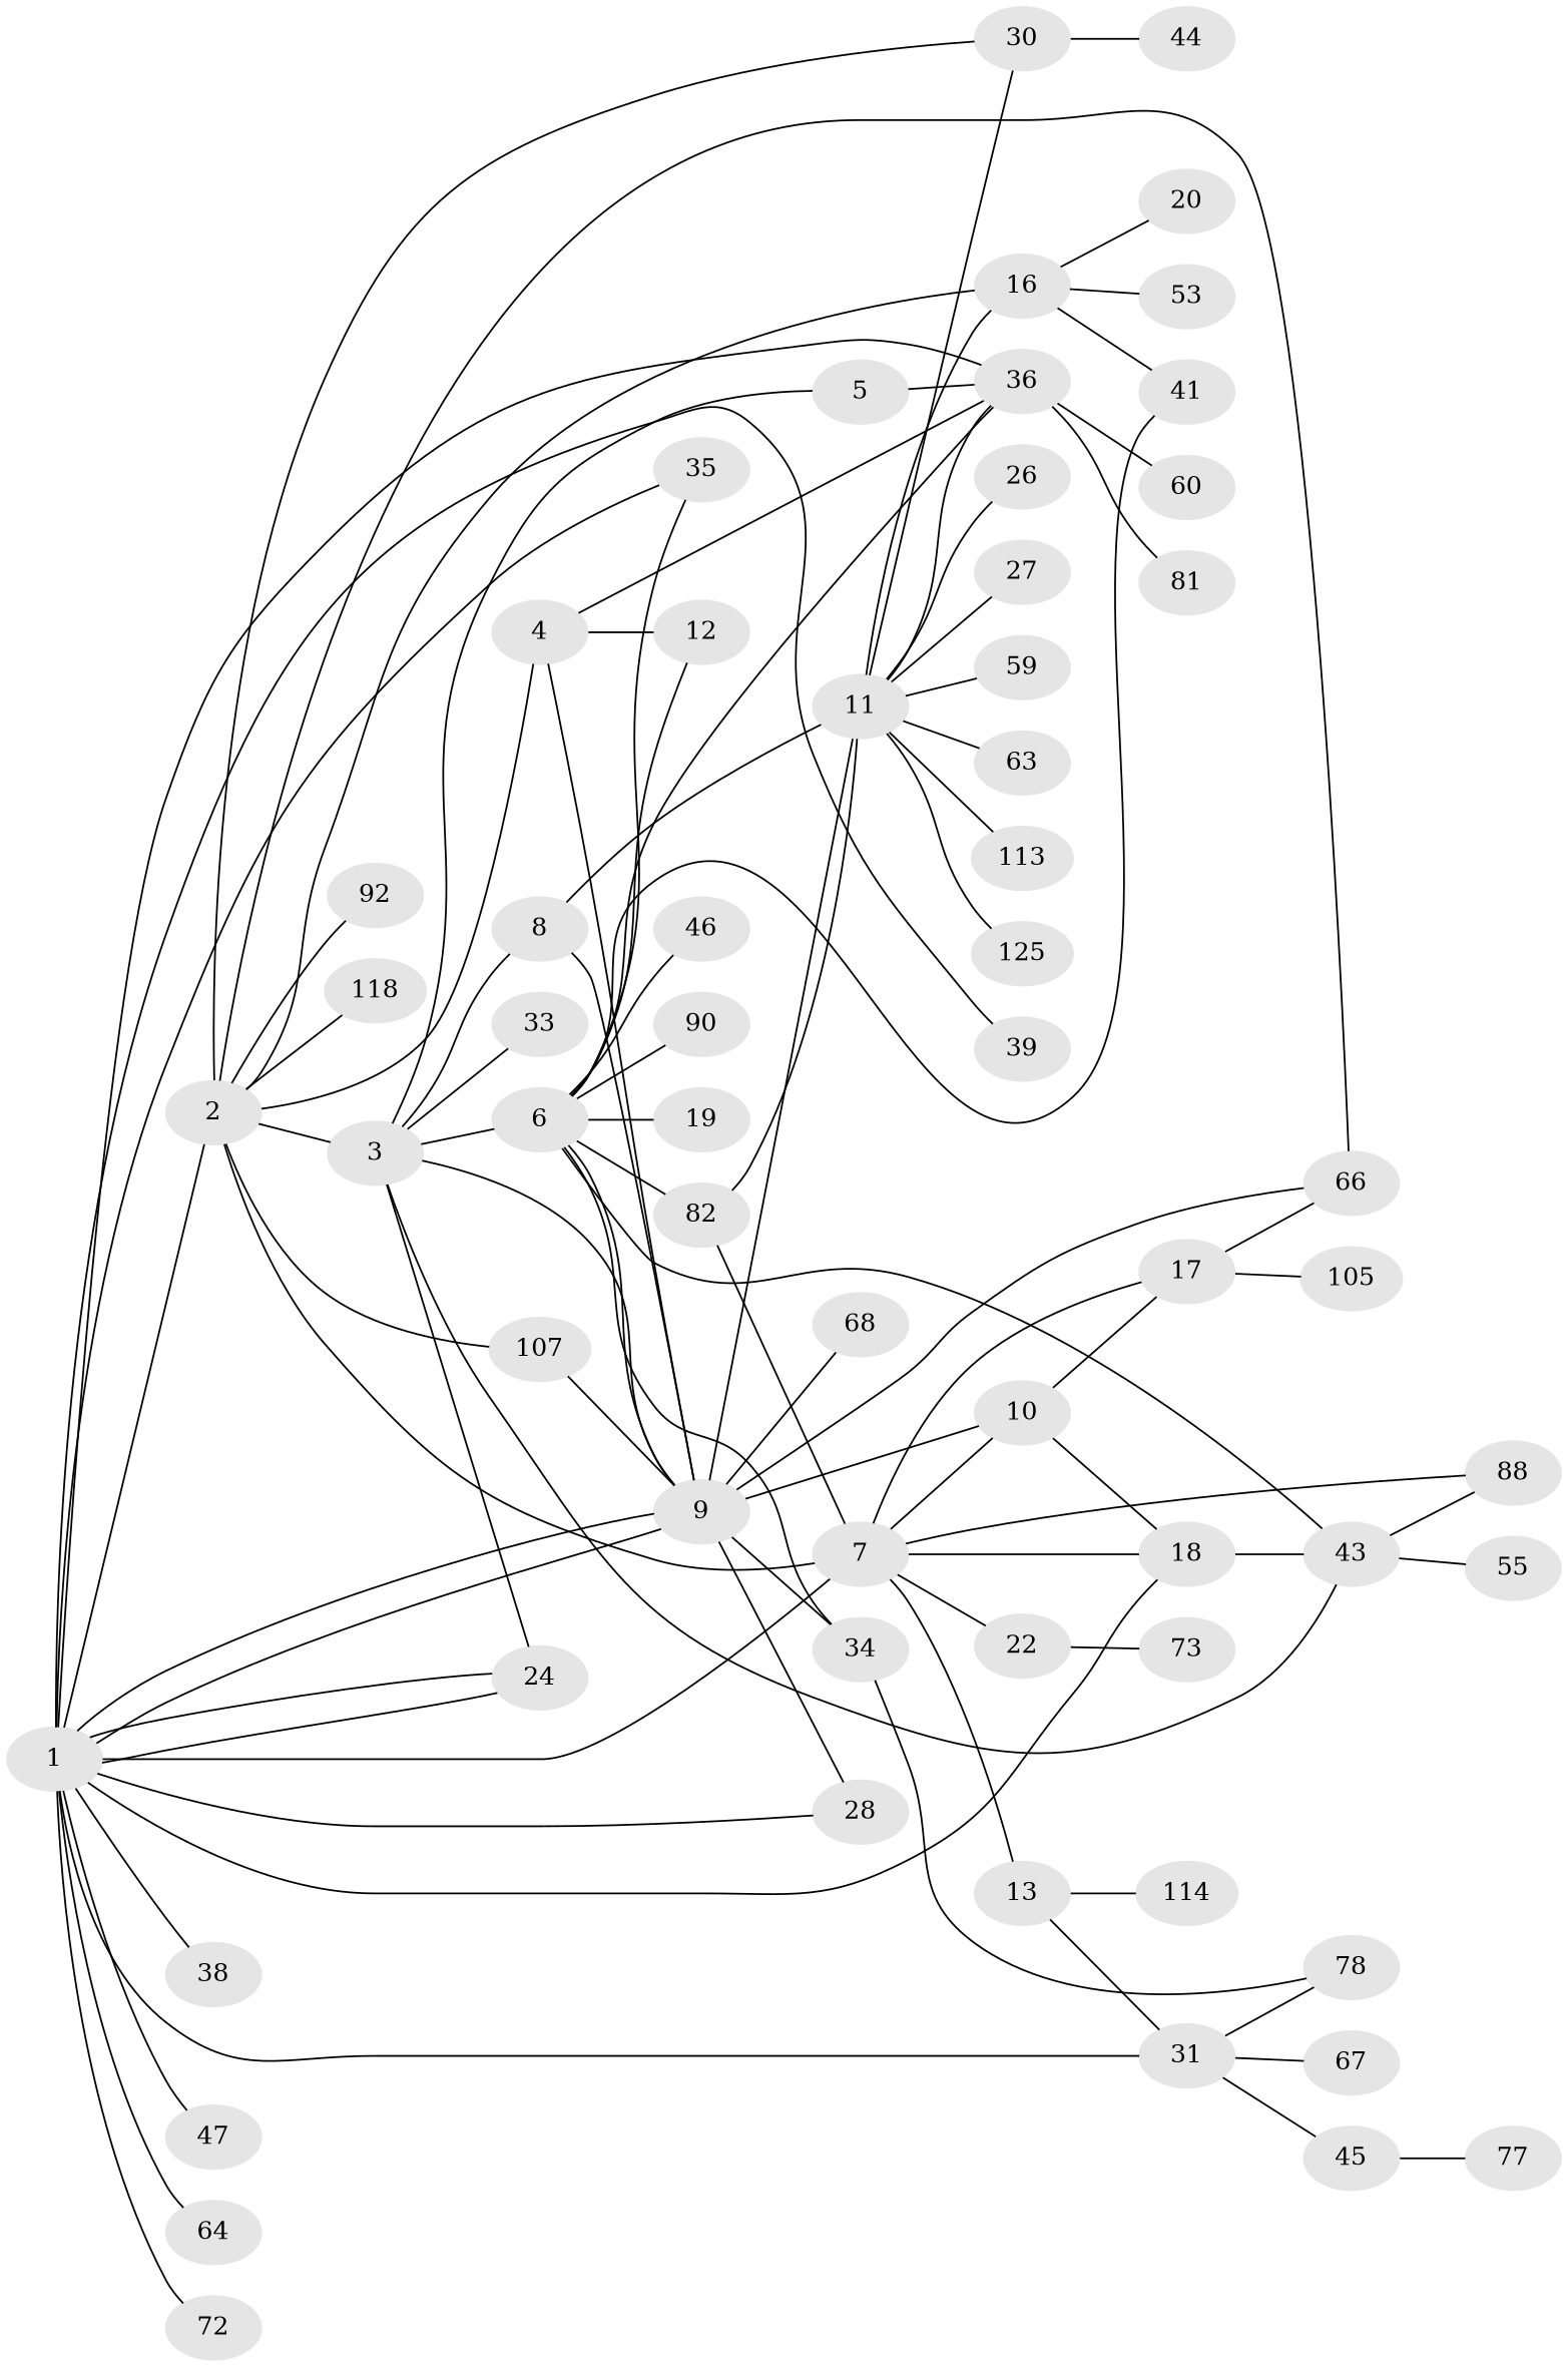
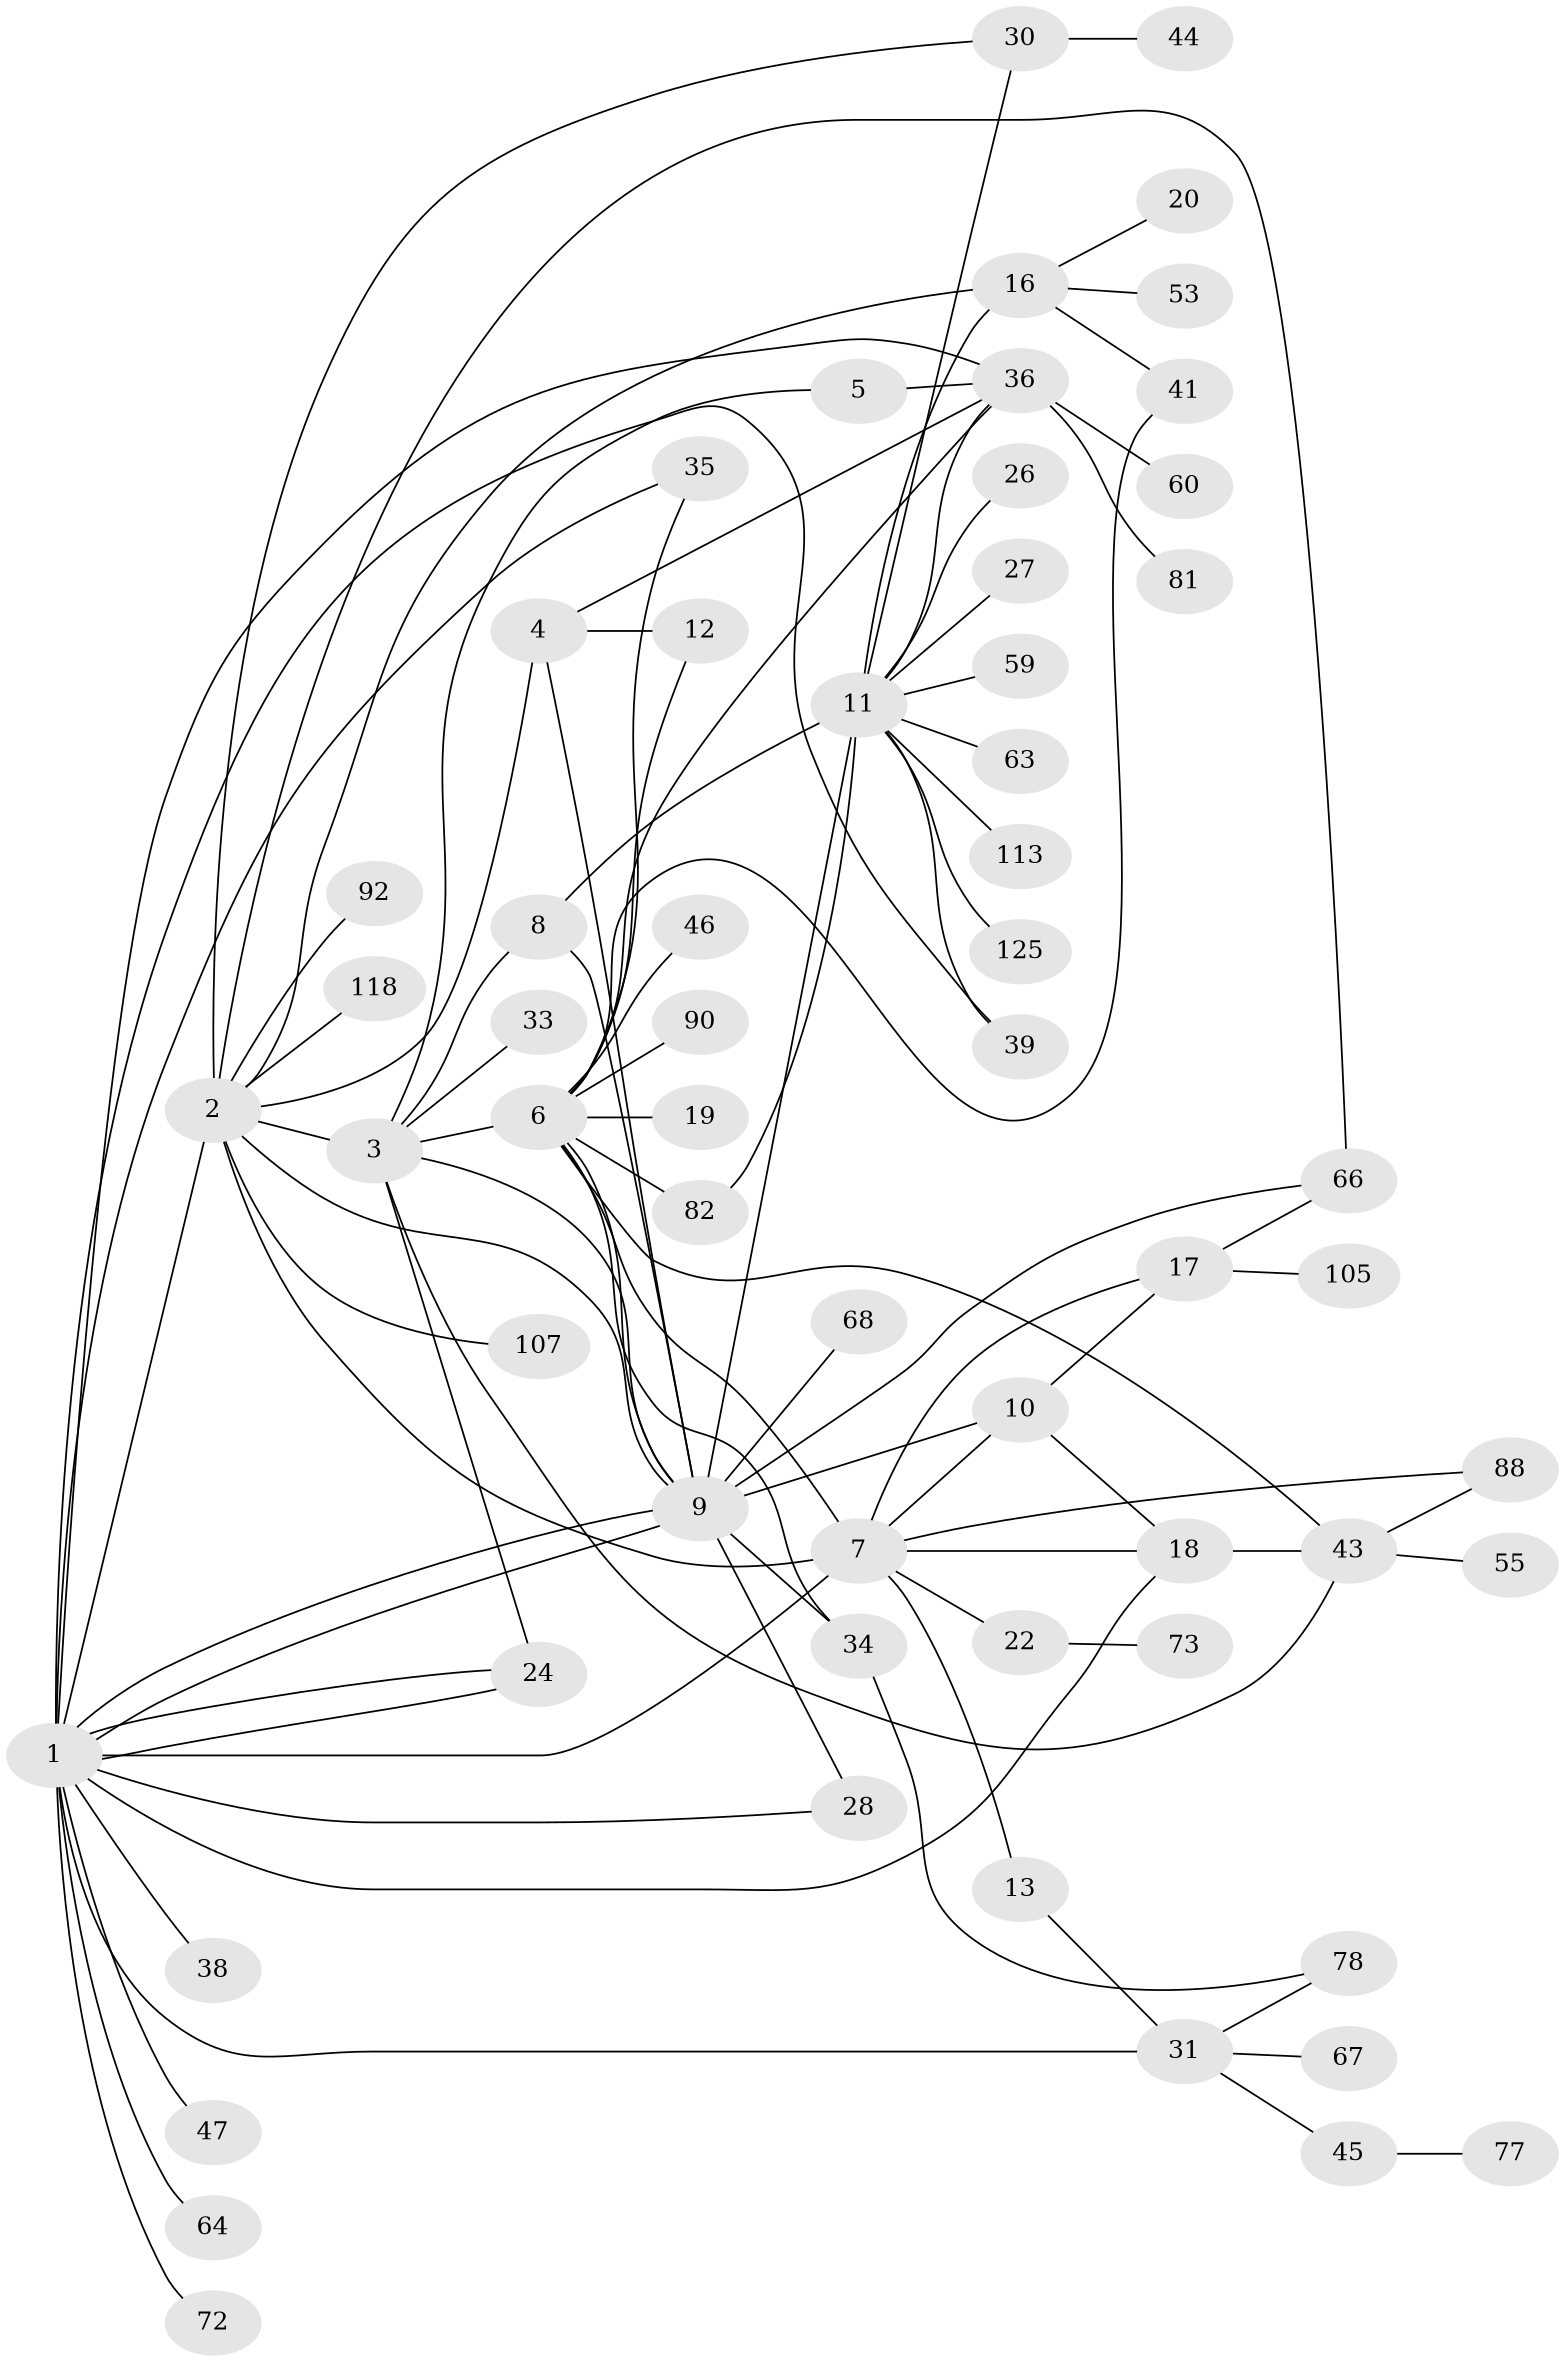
  graph {
    rankdir=LR
    node [color=gray90 style=filled]
    1
    2
    7
    9 [super="+53+14+62+57+97+102+75+21"]
    18 [super="+103"]
    24 [super="+69"]
    28
    31 [super="+52"]
    35
    36 [super="+58+61+101+109+95+111+40"]
    38
    39
    47
    64
    72
    3 [super="+29"]
    4 [super="+33+37"]
    16 [super="+98"]
    30 [super="+83"]
    66 [super="+112+85"]
    92
    107
    118
    10 [super="+70+51"]
    13
    17 [super="+42"]
    22
    88
    11 [super="+25+32"]
    34 [super="+56+74"]
    68
    43 [super="+91"]
    45 [super="+79"]
    67
    78 [super="+123"]
    60
    81
    5
    6 [super="+65"]
    8
    n41 [label=33]
    12
    41
    20
    n45 [label=53 super="+80"]
    44
    19
    46
    82 [super="+96"]
    90
    55 [super="+94"]
    26
    27
    59
    63
    113
    125
-   114
    105
    73
    77
    1 -- 2
    1 -- 7
    1 -- 9
    1 -- 9
    1 -- 18
    1 -- 24
    1 -- 24
    1 -- 28
    1 -- 31 [weight=2]
    1 -- 35
    1 -- 36
    1 -- 38
    1 -- 39
    1 -- 47
    1 -- 64
    1 -- 72
    2 -- 7
-   107 -- 9 [weight=2]
+   2 -- 9 [weight=2]
    2 -- 3
    2 -- 4
    2 -- 16
    2 -- 30
    2 -- 66
    2 -- 92
    2 -- 107
    2 -- 118
    7 -- 18
    7 -- 10
    7 -- 13
    7 -- 17
    7 -- 22
    7 -- 88
    9 -- 28
    9 -- 66
    9 -- 10
    9 -- 11
    9 -- 34 [weight=2]
    9 -- 68
    18 -- 43
    31 -- 45
    31 -- 67
    31 -- 78
    36 -- 60
    36 -- 81
    3 -- 9
    3 -- 24
    3 -- 43
    3 -- 5
    3 -- 6
    3 -- 8
    3 -- n41
    4 -- 9
    4 -- 36 [weight=2]
    4 -- 12 [weight=2]
    16 -- 41
    16 -- 20
    16 -- n45
    30 -- 44
    10 -- 18
    10 -- 17
    13 -- 31
-   13 -- 114
    17 -- 66
    17 -- 105
    22 -- 73
    11 -- 36 [weight=2]
+   11 -- 39
    11 -- 16
    11 -- 30
    11 -- 26
    11 -- 27
    11 -- 59
    11 -- 63
    11 -- 113
    11 -- 125
    34 -- 78
    43 -- 88
    43 -- 55
    45 -- 77
    5 -- 36
-   82 -- 7
+   6 -- 7
    6 -- 9
    6 -- 35
    6 -- 36
    6 -- 34
    6 -- 43
    6 -- 12
    6 -- 41
    6 -- 19
    6 -- 46
    6 -- 82
    6 -- 90
    8 -- 9
    8 -- 11
    82 -- 11
  }
